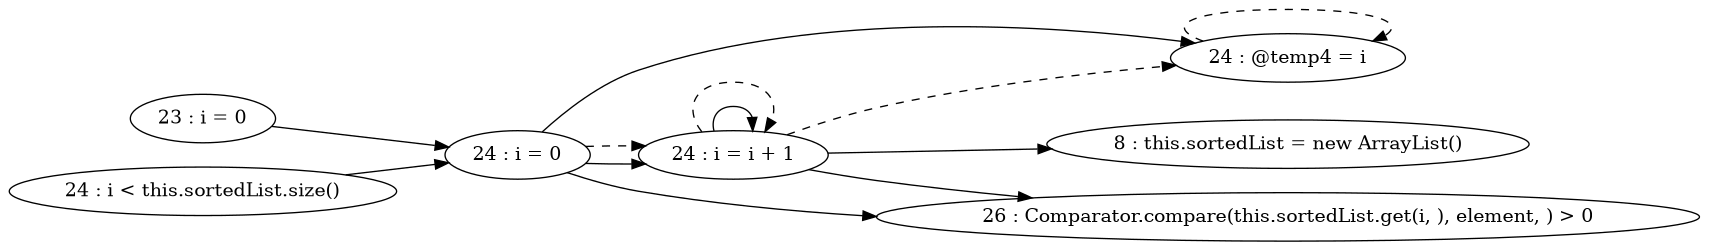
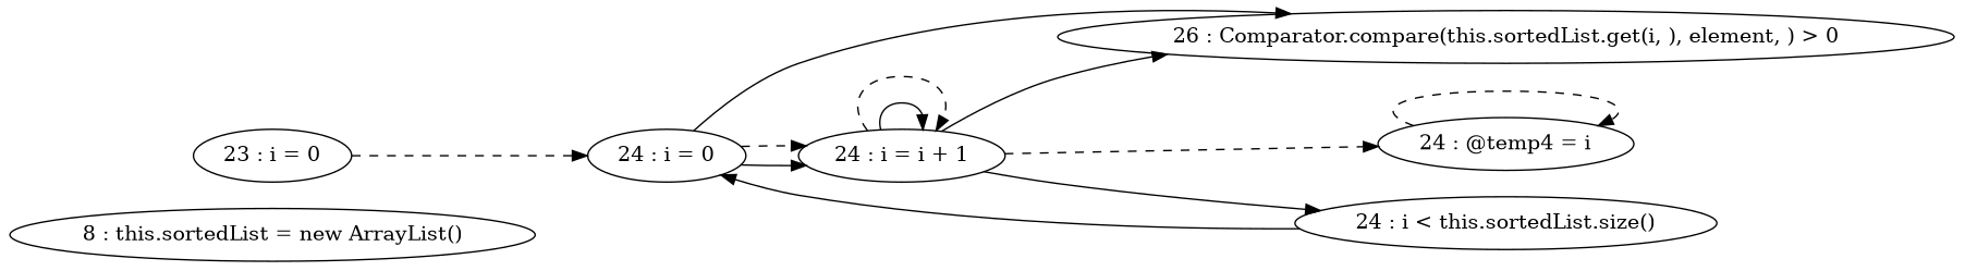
  digraph {
    rankdir=LR
    "8 : this.sortedList = new ArrayList()"
    "23 : i = 0"
    "24 : i = 0"
    "24 : @temp4 = i"
    "26 : Comparator.compare(this.sortedList.get(i, ), element, ) > 0"
    "24 : i = i + 1"
    "24 : i < this.sortedList.size()"
-   "23 : i = 0" -> "24 : i = 0" [style=solid]
-   "24 : i = 0" -> "24 : @temp4 = i"
+   "23 : i = 0" -> "24 : i = 0" [style=dashed]
    "24 : i = 0" -> "26 : Comparator.compare(this.sortedList.get(i, ), element, ) > 0"
    "24 : i = 0" -> "24 : i = i + 1"
    "24 : i = 0" -> "24 : i = i + 1" [style=dashed]
    "24 : @temp4 = i" -> "24 : @temp4 = i" [style=dashed]
    "24 : i = i + 1" -> "24 : @temp4 = i" [style=dashed]
    "24 : i = i + 1" -> "26 : Comparator.compare(this.sortedList.get(i, ), element, ) > 0"
    "24 : i = i + 1" -> "24 : i = i + 1"
    "24 : i = i + 1" -> "24 : i = i + 1" [style=dashed]
-   "24 : i = i + 1" -> "8 : this.sortedList = new ArrayList()"
+   "24 : i = i + 1" -> "24 : i < this.sortedList.size()"
    "24 : i < this.sortedList.size()" -> "24 : i = 0"
  }
